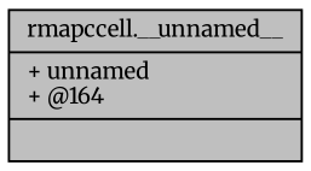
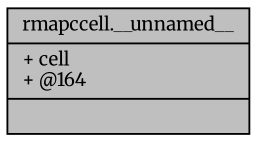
  digraph {
    fontname=Merriweather
-   n1 [color=black fillcolor=grey75 fontcolor=black fontname=Merriweather fontsize=10 height=0.2 label="{rmapccell.__unnamed__\n|+ unnamed\l+ @164\l|}" shape=record style=filled width=0.4]
+   n1 [color=black fillcolor=grey75 fontcolor=black fontname=Merriweather fontsize=10 height=0.2 label="{rmapccell.__unnamed__\n|+ cell\l+ @164\l|}" shape=record style=filled width=0.4]
  }
